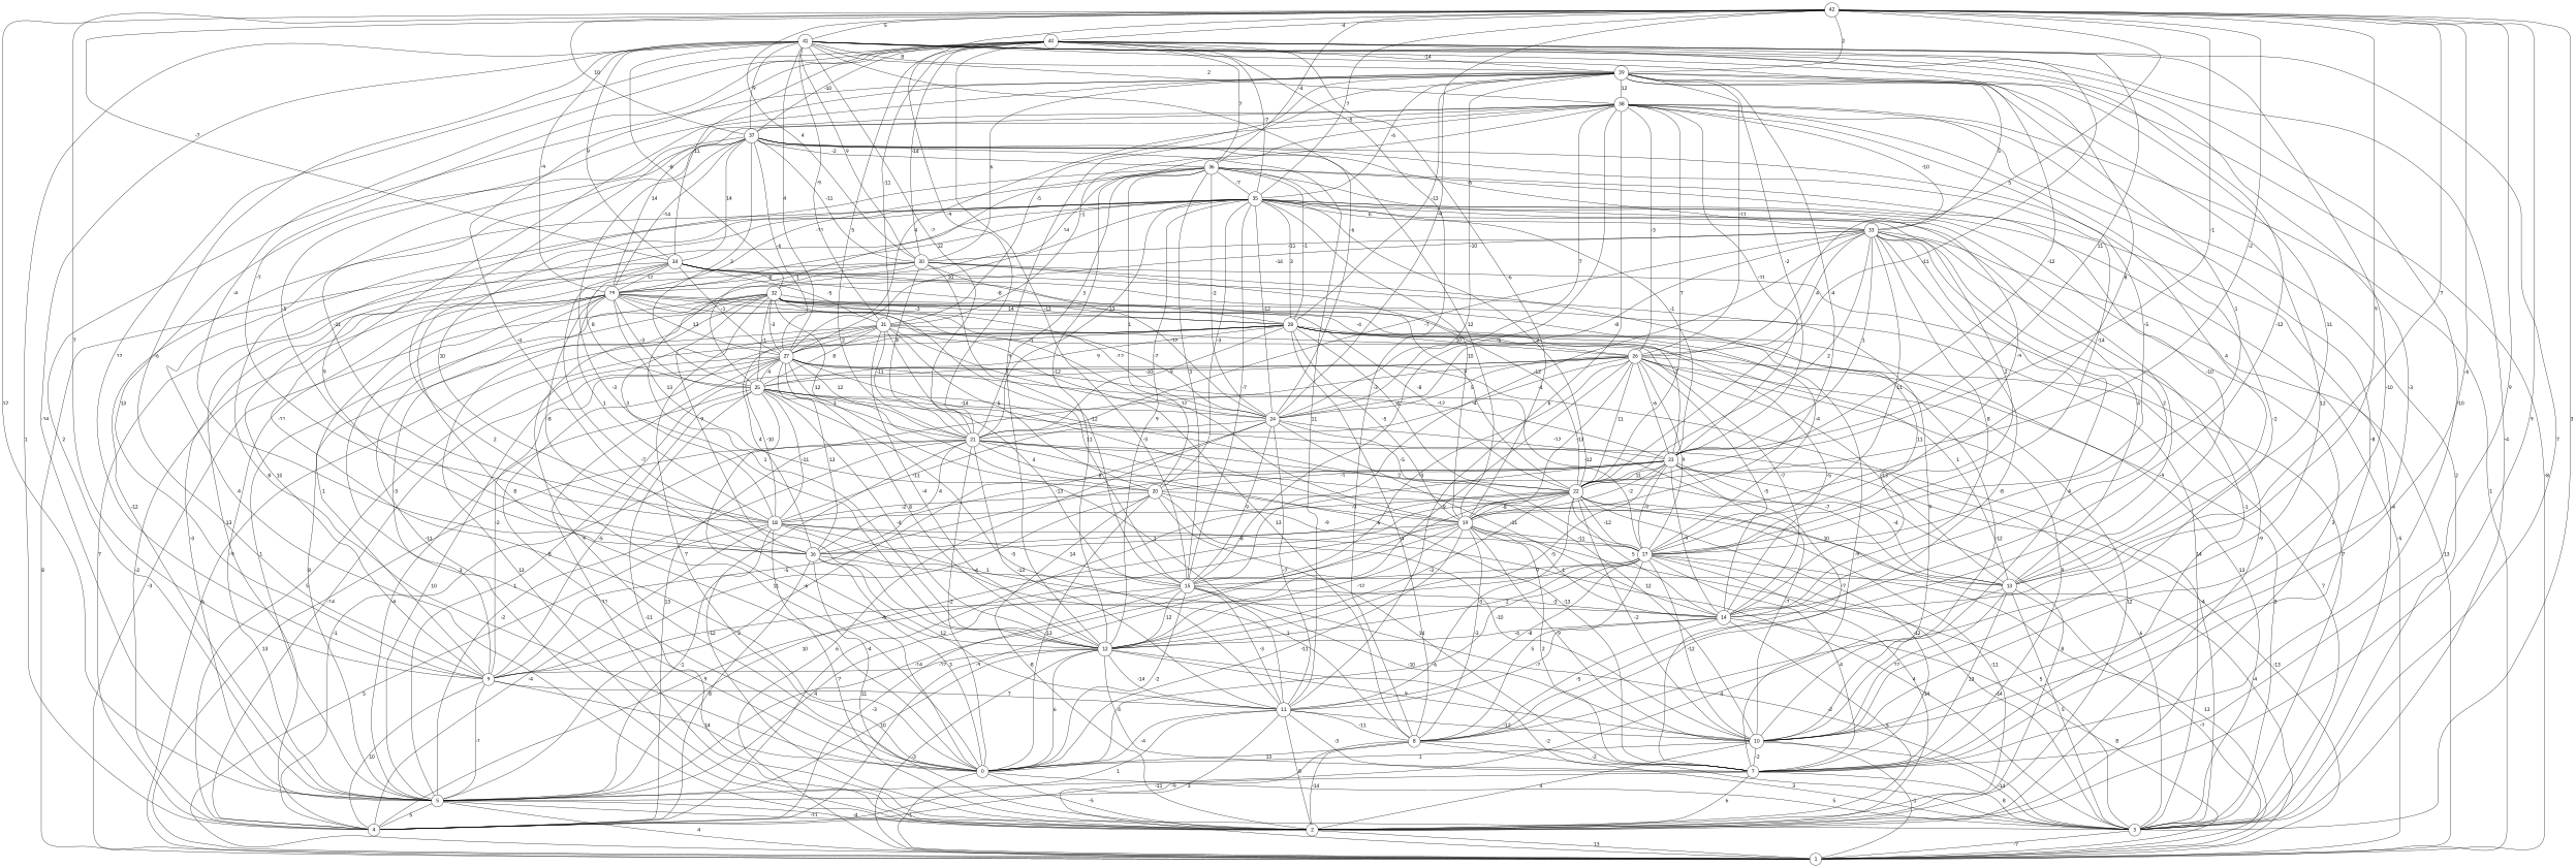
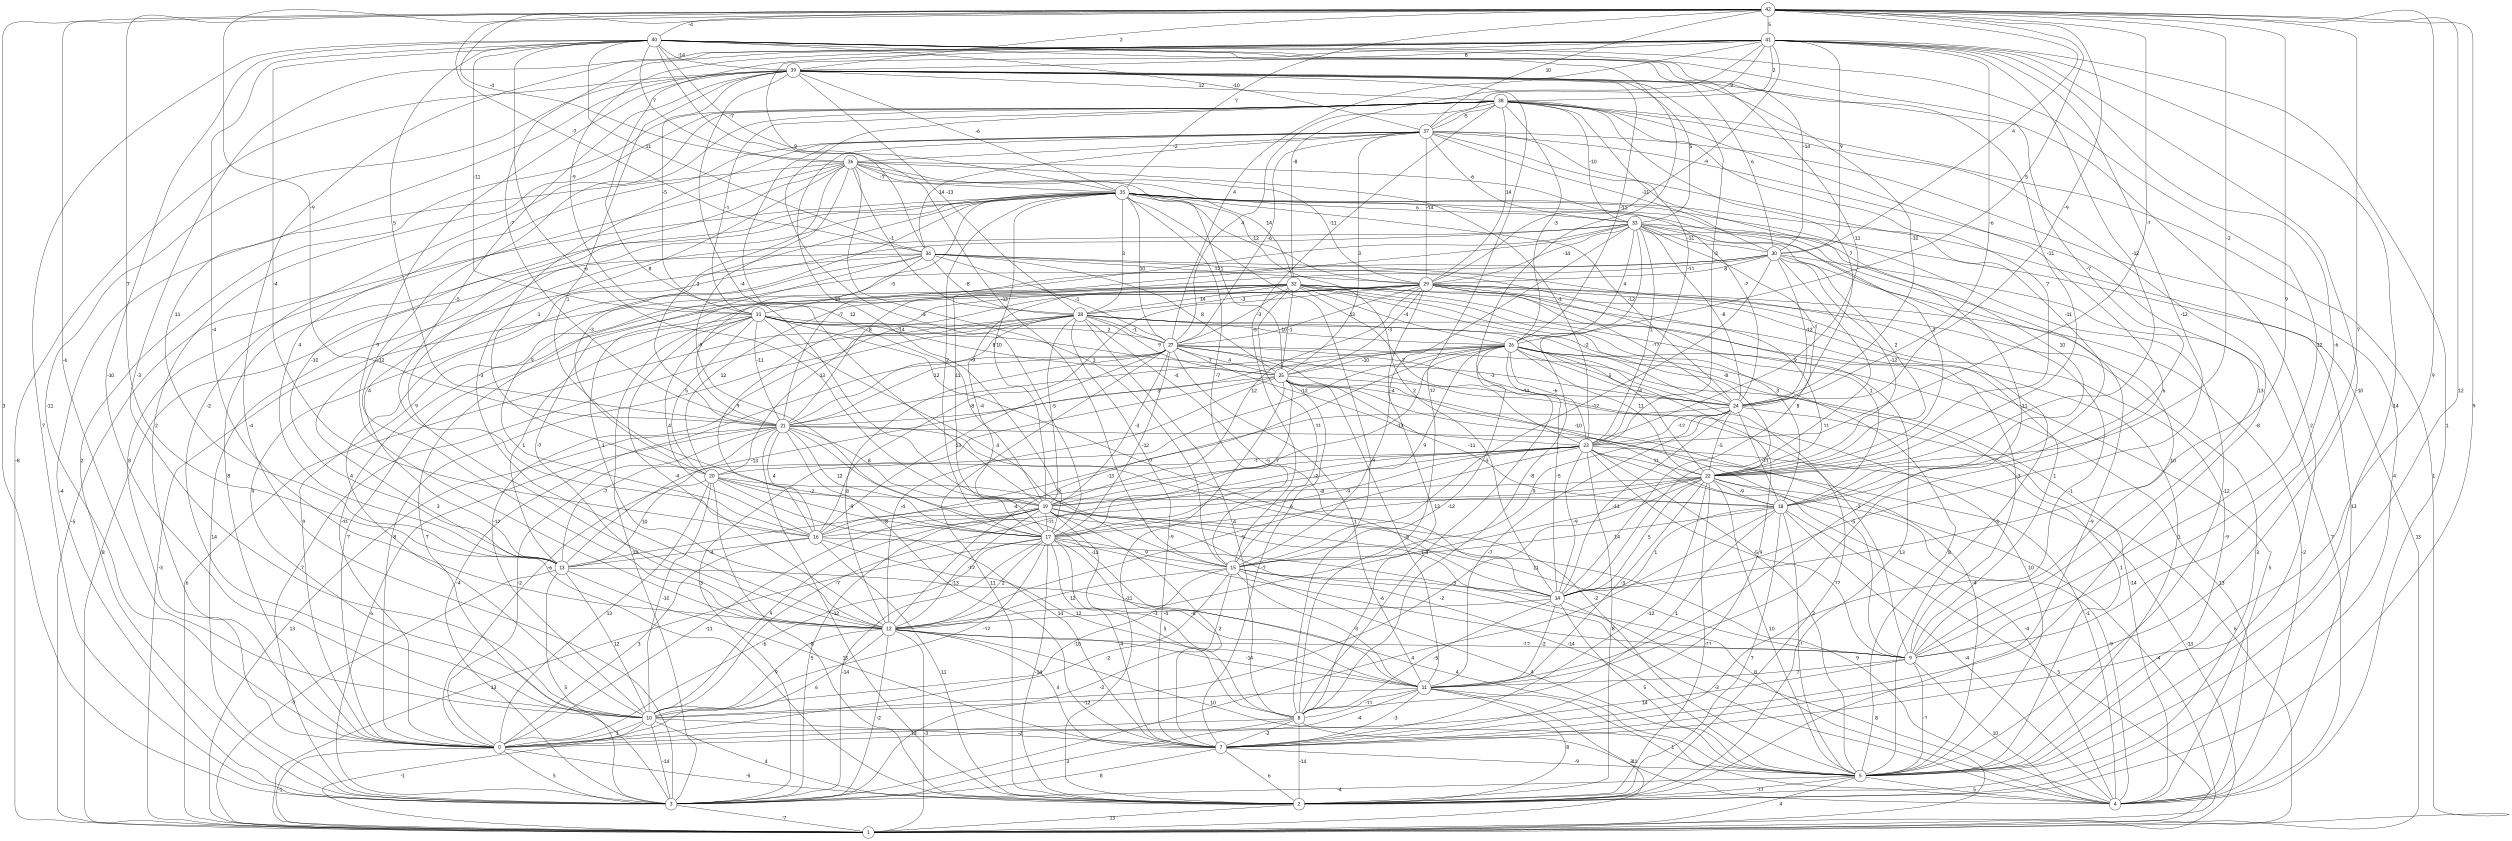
  graph {
    fontname="IBM Plex Sans"
    node [fontname="IBM Plex Sans" shape=circle]
    edge [fontname="IBM Plex Sans"]
    42
    2
    3
    5
    7
    9
    10
    13
    14
    21
    22
    23
    24
    26
    30
    34
    35
    36
    37
    39
    40
    41
    1
    4
    n25 [label=0]
    11
    8
    12
    19
    16
    18
    17
    20
    15
    25
    29
    27
    31
    28
    33
    32
    38
    42 -- 2 [label=9]
    42 -- 3 [label=3]
    42 -- 5 [label=12]
    42 -- 7 [label=9]
    42 -- 9 [label=7]
    42 -- 10 [label=-6]
    42 -- 13 [label=7]
    42 -- 14 [label=9]
    42 -- 21 [label=-9]
    42 -- 22 [label=-2]
    42 -- 23 [label=-1]
    42 -- 24 [label=-9]
    42 -- 26 [label=5]
    42 -- 30 [label=4]
    42 -- 34 [label=-7]
    42 -- 35 [label=7]
    42 -- 36 [label=-4]
    42 -- 37 [label=10]
    42 -- 39 [label=2]
    42 -- 40 [label=-4]
    42 -- 41 [label=5]
    2 -- 1 [label=13]
    3 -- 1 [label=-7]
    5 -- 2 [label=-11]
    5 -- 3 [label=-4]
    5 -- 1 [label=4]
    5 -- 4 [label=5]
    7 -- 2 [label=6]
    7 -- 3 [label=8]
    7 -- 5 [label=-9]
    9 -- 5 [label=-1]
    9 -- 4 [label=10]
    9 -- n25 [label=14]
    9 -- 11 [label=7]
    10 -- 2 [label=4]
    10 -- 3 [label=-14]
    10 -- 7 [label=-2]
    10 -- 1 [label=-1]
    10 -- n25 [label=1]
    13 -- 3 [label=5]
    13 -- 5 [label=4]
    13 -- 7 [label=13]
    13 -- 10 [label=12]
    13 -- 1 [label=-7]
-   14 -- 2 [label=5]
+   14 -- 5 [label=5]
    14 -- 1 [label=8]
    14 -- 11 [label=-2]
    14 -- 8 [label=-5]
    14 -- 12 [label=-4]
    21 -- 2 [label=-12]
    21 -- 3 [label=6]
    21 -- 5 [label=-2]
    21 -- 7 [label=-13]
-   21 -- 10 [label=12]
+   21 -- 17 [label=12]
    21 -- 13 [label=-7]
    21 -- 1 [label=13]
    21 -- 4 [label=-1]
    21 -- n25 [label=-2]
    21 -- 11 [label=-13]
    21 -- 19 [label=8]
    21 -- 16 [label=4]
    22 -- 2 [label=-11]
    22 -- 5 [label=10]
    22 -- 7 [label=-12]
    22 -- 10 [label=-2]
    22 -- 14 [label=5]
    22 -- 1 [label=-4]
    22 -- 4 [label=-9]
    22 -- 11 [label=-3]
    22 -- 12 [label=-3]
    22 -- 19 [label=-8]
    22 -- 16 [label=6]
    22 -- 18 [label=-9]
    22 -- 17 [label=-12]
    23 -- 2 [label=8]
    23 -- 5 [label=2]
    23 -- 9 [label=-5]
    23 -- 10 [label=-7]
    23 -- 13 [label=-4]
    23 -- 14 [label=-9]
    23 -- 22 [label=11]
    23 -- 1 [label=-13]
    23 -- 4 [label=-4]
    23 -- 12 [label=-5]
    23 -- 19 [label=-2]
    23 -- 17 [label=-9]
    23 -- 20 [label=-1]
    24 -- 14 [label=-11]
    24 -- 22 [label=-5]
    24 -- 23 [label=-12]
    24 -- 1 [label=6]
    24 -- 11 [label=-7]
    24 -- 16 [label=-13]
    24 -- 18 [label=-11]
    24 -- 15 [label=9]
    26 -- 2 [label=12]
    26 -- 3 [label=3]
    26 -- 5 [label=1]
    26 -- 7 [label=9]
    26 -- 13 [label=-13]
    26 -- 14 [label=-5]
    26 -- 21 [label=-4]
    26 -- 22 [label=11]
    26 -- 23 [label=-6]
    26 -- 24 [label=5]
    26 -- 4 [label=13]
    26 -- 12 [label=9]
    26 -- 19 [label=-13]
    26 -- 17 [label=9]
    26 -- 15 [label=-3]
    26 -- 25 [label=-10]
    30 -- 3 [label=7]
    30 -- 9 [label=10]
    30 -- 14 [label=11]
    30 -- 21 [label=8]
    30 -- 22 [label=-12]
    30 -- 24 [label=-12]
    30 -- 4 [label=7]
    30 -- 12 [label=1]
    30 -- 15 [label=-12]
    30 -- 29 [label=8]
    34 -- 3 [label=14]
    34 -- 5 [label=-3]
    34 -- 10 [label=9]
    34 -- 22 [label=9]
    34 -- 1 [label=8]
    34 -- 12 [label=-7]
    34 -- 25 [label=8]
    34 -- 29 [label=12]
    34 -- 27 [label=-1]
    34 -- 31 [label=-5]
    34 -- 28 [label=-8]
    35 -- 2 [label=3]
    35 -- 5 [label=-12]
    35 -- 14 [label=2]
    35 -- 21 [label=13]
    35 -- 22 [label=2]
    35 -- 24 [label=-12]
    35 -- 1 [label=-5]
    35 -- 4 [label=13]
    35 -- n25 [label=8]
    35 -- 8 [label=-9]
    35 -- 12 [label=9]
    35 -- 19 [label=10]
    35 -- 16 [label=9]
    35 -- 18 [label=10]
    35 -- 17 [label=2]
    35 -- 20 [label=-3]
    35 -- 15 [label=-7]
    35 -- 29 [label=12]
    35 -- 27 [label=10]
    35 -- 28 [label=3]
    35 -- 33 [label=6]
    36 -- 3 [label=-4]
    36 -- 13 [label=-10]
    36 -- 21 [label=3]
    36 -- 23 [label=-1]
    36 -- 24 [label=-2]
    36 -- 35 [label=-7]
    36 -- n25 [label=8]
    36 -- 17 [label=-9]
    36 -- 20 [label=1]
    36 -- 15 [label=3]
    36 -- 25 [label=1]
    36 -- 29 [label=-11]
    36 -- 28 [label=-1]
    36 -- 32 [label=14]
    37 -- 2 [label=4]
    37 -- 9 [label=13]
    37 -- 13 [label=4]
    37 -- 30 [label=-11]
    37 -- 34 [label=14]
    37 -- 36 [label=-2]
    37 -- 11 [label=11]
    37 -- 12 [label=-3]
    37 -- 19 [label=12]
    37 -- 18 [label=-11]
    37 -- 17 [label=-14]
    37 -- 25 [label=3]
    37 -- 29 [label=-14]
    37 -- 27 [label=-6]
    37 -- 33 [label=-6]
    39 -- 5 [label=2]
    39 -- 13 [label=11]
    39 -- 23 [label=-2]
    39 -- 24 [label=-10]
    39 -- 26 [label=-11]
    39 -- 30 [label=6]
    39 -- 35 [label=-6]
    39 -- 1 [label=-8]
    39 -- n25 [label=-11]
    39 -- 8 [label=12]
    39 -- 12 [label=9]
    39 -- 19 [label=-4]
    39 -- 16 [label=-5]
    39 -- 17 [label=1]
    39 -- 31 [label=-5]
    39 -- 28 [label=-13]
    39 -- 33 [label=5]
    39 -- 38 [label=12]
    40 -- 3 [label=7]
    40 -- 9 [label=12]
    40 -- 10 [label=-10]
    40 -- 21 [label=5]
    40 -- 22 [label=-11]
    40 -- 23 [label=11]
    40 -- 30 [label=-14]
    40 -- 34 [label=11]
    40 -- 35 [label=-7]
    40 -- 36 [label=7]
    40 -- 37 [label=-10]
    40 -- 39 [label=-14]
    40 -- 8 [label=-3]
    40 -- 12 [label=-4]
    40 -- 19 [label=-6]
    40 -- 16 [label=-4]
    40 -- 18 [label=-7]
    40 -- 15 [label=-13]
    40 -- 31 [label=-11]
    41 -- 3 [label=-4]
    41 -- 5 [label=-14]
    41 -- 7 [label=-10]
    41 -- 9 [label=-6]
    41 -- 10 [label=-3]
    41 -- 14 [label=-12]
    41 -- 21 [label=-2]
    41 -- 22 [label=-12]
    41 -- 24 [label=-6]
    41 -- 30 [label=9]
    41 -- 34 [label=9]
    41 -- 37 [label=9]
    41 -- 39 [label=8]
    41 -- 4 [label=1]
    41 -- 19 [label=8]
    41 -- 29 [label=-9]
    41 -- 27 [label=4]
    41 -- 31 [label=-9]
    41 -- 32 [label=-8]
    41 -- 38 [label=2]
    n25 -- 2 [label=-5]
    n25 -- 3 [label=5]
    n25 -- 1 [label=-1]
    11 -- 2 [label=8]
    11 -- 7 [label=-3]
    11 -- 10 [label=-12]
    11 -- 1 [label=3]
    11 -- 4 [label=1]
    11 -- n25 [label=-4]
    11 -- 8 [label=-11]
    8 -- 2 [label=-14]
    8 -- 3 [label=3]
    8 -- 7 [label=-2]
    8 -- 4 [label=-11]
    8 -- n25 [label=13]
    12 -- 3 [label=-2]
    12 -- 5 [label=10]
    12 -- 7 [label=4]
    12 -- 9 [label=-12]
    12 -- 10 [label=9]
    12 -- 1 [label=-3]
    12 -- n25 [label=6]
    12 -- 11 [label=-14]
    19 -- 3 [label=5]
    19 -- 5 [label=-14]
    19 -- 7 [label=2]
    19 -- 10 [label=9]
    19 -- 14 [label=1]
    19 -- 4 [label=9]
    19 -- n25 [label=-11]
    19 -- 8 [label=-3]
    19 -- 12 [label=-12]
    19 -- 16 [label=-8]
    19 -- 17 [label=-11]
    16 -- 2 [label=11]
    16 -- 13 [label=-4]
    16 -- 4 [label=8]
    16 -- n25 [label=3]
    16 -- 11 [label=12]
    18 -- 2 [label=7]
    18 -- 3 [label=4]
    18 -- 5 [label=-1]
    18 -- 14 [label=1]
    18 -- 1 [label=5]
    18 -- 4 [label=-4]
    18 -- 8 [label=1]
    18 -- 15 [label=14]
    17 -- 2 [label=-14]
    17 -- 3 [label=-14]
    17 -- 7 [label=4]
    17 -- 9 [label=-6]
    17 -- 10 [label=-12]
    17 -- 1 [label=13]
    17 -- n25 [label=-6]
    17 -- 11 [label=-8]
    17 -- 8 [label=5]
    17 -- 12 [label=2]
    17 -- 15 [label=9]
    20 -- 2 [label=-8]
    20 -- 7 [label=14]
    20 -- 9 [label=11]
    20 -- 10 [label=-10]
    20 -- 13 [label=10]
    20 -- n25 [label=13]
    20 -- 18 [label=-2]
    20 -- 17 [label=-9]
    15 -- 3 [label=-2]
    15 -- 5 [label=4]
    15 -- 10 [label=-10]
    15 -- 14 [label=-3]
    15 -- 4 [label=-3]
    15 -- n25 [label=-2]
    15 -- 11 [label=-3]
    15 -- 12 [label=12]
    25 -- 2 [label=-11]
    25 -- 5 [label=-4]
    25 -- 7 [label=-7]
    25 -- 9 [label=-5]
    25 -- 21 [label=3]
    25 -- 24 [label=-14]
    25 -- n25 [label=-6]
    25 -- 11 [label=-5]
    25 -- 12 [label=-4]
    25 -- 18 [label=-11]
    25 -- 17 [label=7]
    29 -- 2 [label=3]
    29 -- 3 [label=13]
    29 -- 5 [label=-9]
    29 -- 9 [label=1]
    29 -- 24 [label=-12]
    29 -- 4 [label=-2]
    29 -- n25 [label=-11]
    29 -- 8 [label=13]
    29 -- 19 [label=12]
    29 -- 16 [label=-8]
    29 -- 18 [label=1]
    29 -- 20 [label=13]
    29 -- 25 [label=-3]
    29 -- 27 [label=13]
    29 -- 28 [label=-3]
    27 -- 2 [label=11]
    27 -- 3 [label=-4]
    27 -- 5 [label=10]
    27 -- 9 [label=-2]
    27 -- 21 [label=12]
    27 -- 23 [label=-12]
    27 -- 4 [label=-14]
    27 -- 11 [label=1]
    27 -- 12 [label=8]
    27 -- 19 [label=-3]
    27 -- 16 [label=13]
    27 -- 18 [label=-10]
    27 -- 17 [label=-12]
    27 -- 25 [label=4]
    31 -- 5 [label=8]
    31 -- 13 [label=1]
    31 -- 14 [label=-7]
    31 -- 21 [label=-11]
    31 -- 24 [label=7]
    31 -- n25 [label=7]
    31 -- 12 [label=-4]
    31 -- 16 [label=4]
    31 -- 20 [label=5]
    31 -- 15 [label=4]
    31 -- 25 [label=8]
    31 -- 27 [label=2]
    28 -- 3 [label=7]
    28 -- 7 [label=-9]
    28 -- 10 [label=-12]
    28 -- 14 [label=-5]
    28 -- 21 [label=-9]
    28 -- 22 [label=-4]
    28 -- 26 [label=10]
    28 -- 1 [label=6]
    28 -- 4 [label=5]
    28 -- n25 [label=8]
    28 -- 8 [label=4]
    28 -- 19 [label=-5]
    28 -- 25 [label=9]
    28 -- 27 [label=-1]
    33 -- 2 [label=-9]
    33 -- 7 [label=-1]
    33 -- 10 [label=4]
    33 -- 13 [label=4]
    33 -- 14 [label=8]
    33 -- 21 [label=-7]
    33 -- 22 [label=2]
    33 -- 23 [label=1]
    33 -- 24 [label=-8]
    33 -- 26 [label=4]
    33 -- 30 [label=-11]
    33 -- 1 [label=13]
    33 -- 8 [label=-8]
    33 -- 17 [label=11]
    33 -- 15 [label=-4]
    33 -- 29 [label=-14]
    32 -- 2 [label=13]
    32 -- 5 [label=1]
    32 -- 9 [label=-3]
    32 -- 22 [label=-8]
    32 -- 23 [label=7]
    32 -- 24 [label=-2]
    32 -- 26 [label=-4]
    32 -- 1 [label=-3]
    32 -- n25 [label=9]
    32 -- 16 [label=9]
    32 -- 18 [label=3]
    32 -- 17 [label=-4]
    32 -- 20 [label=12]
    32 -- 15 [label=11]
    32 -- 25 [label=-1]
    32 -- 27 [label=-3]
    32 -- 28 [label=14]
    38 -- 3 [label=2]
    38 -- 7 [label=-8]
    38 -- 10 [label=-2]
    38 -- 22 [label=7]
    38 -- 23 [label=-11]
    38 -- 24 [label=7]
    38 -- 26 [label=-3]
    38 -- 37 [label=-5]
    38 -- 1 [label=1]
    38 -- n25 [label=2]
    38 -- 11 [label=6]
    38 -- 12 [label=-12]
    38 -- 17 [label=-5]
    38 -- 15 [label=-6]
    38 -- 29 [label=14]
    38 -- 27 [label=4]
    38 -- 31 [label=-1]
    38 -- 33 [label=-10]
  }
